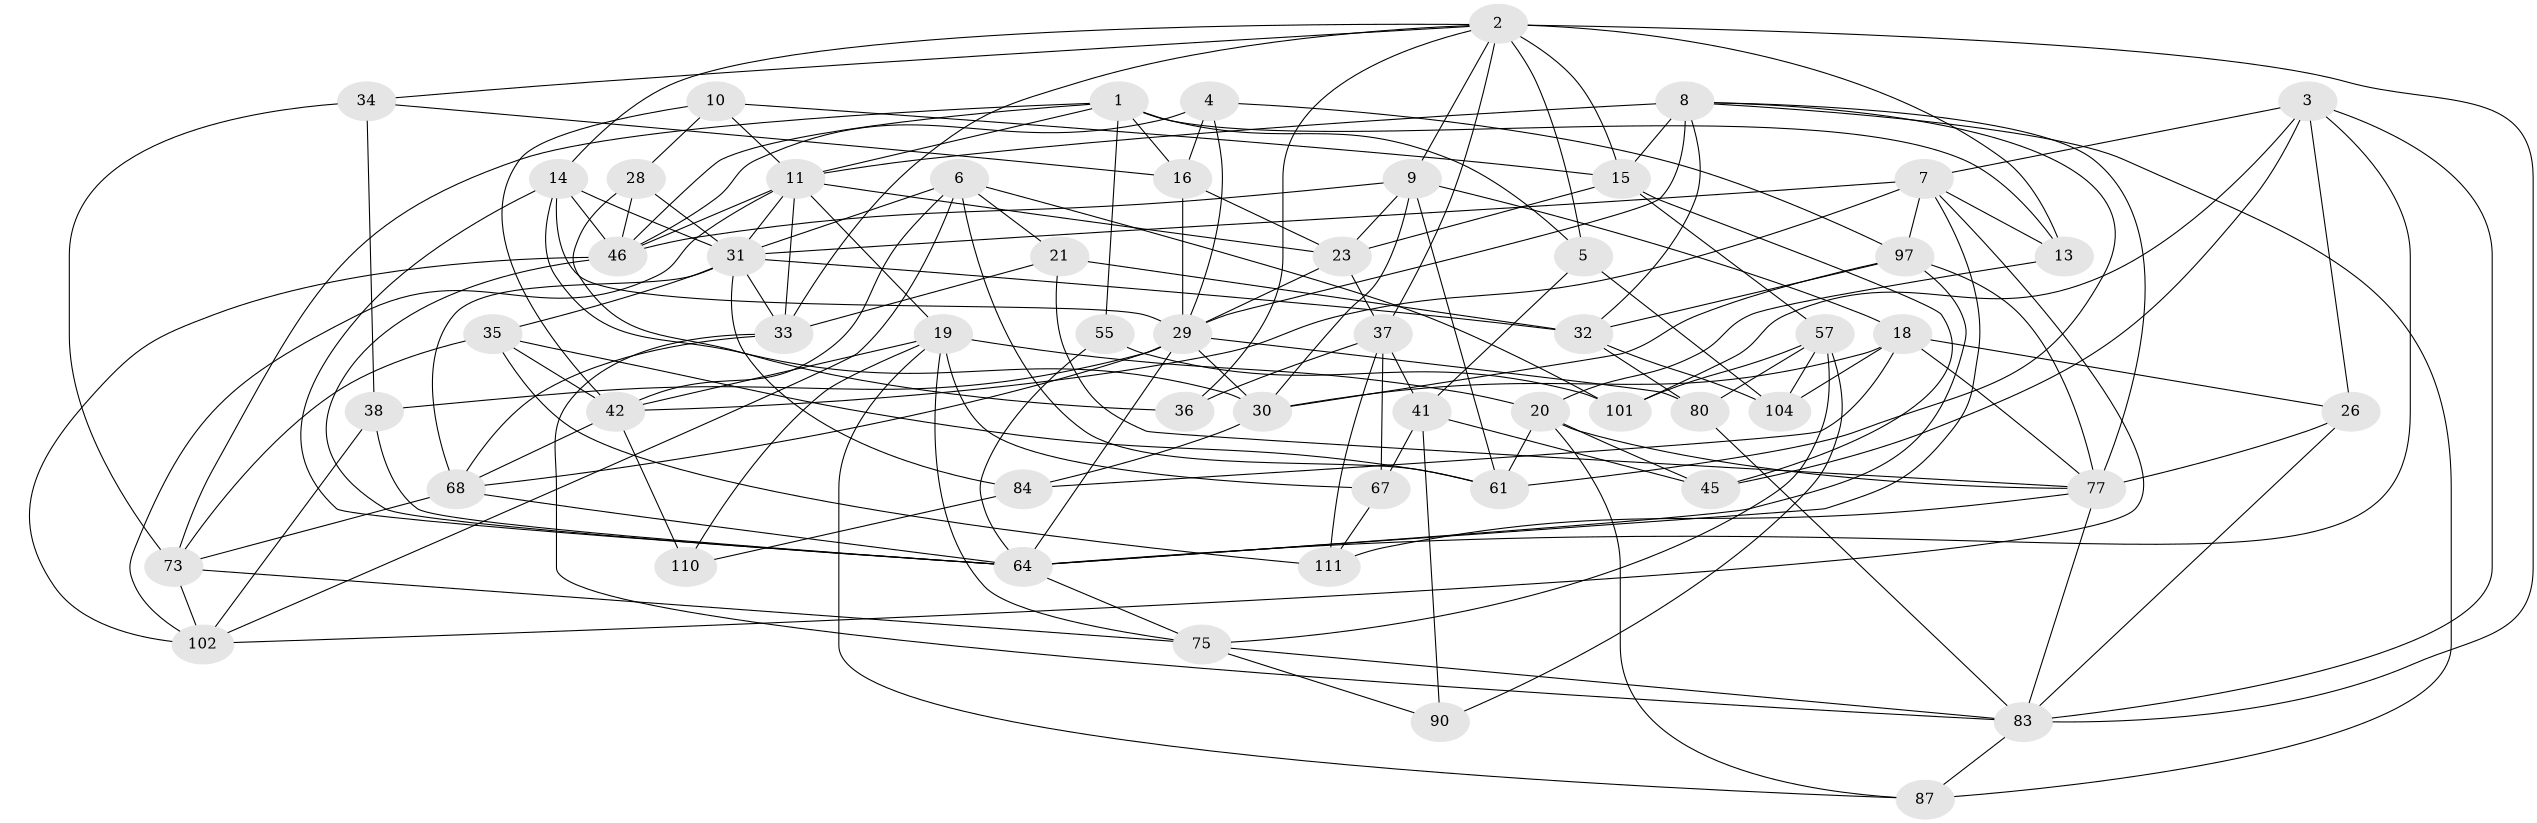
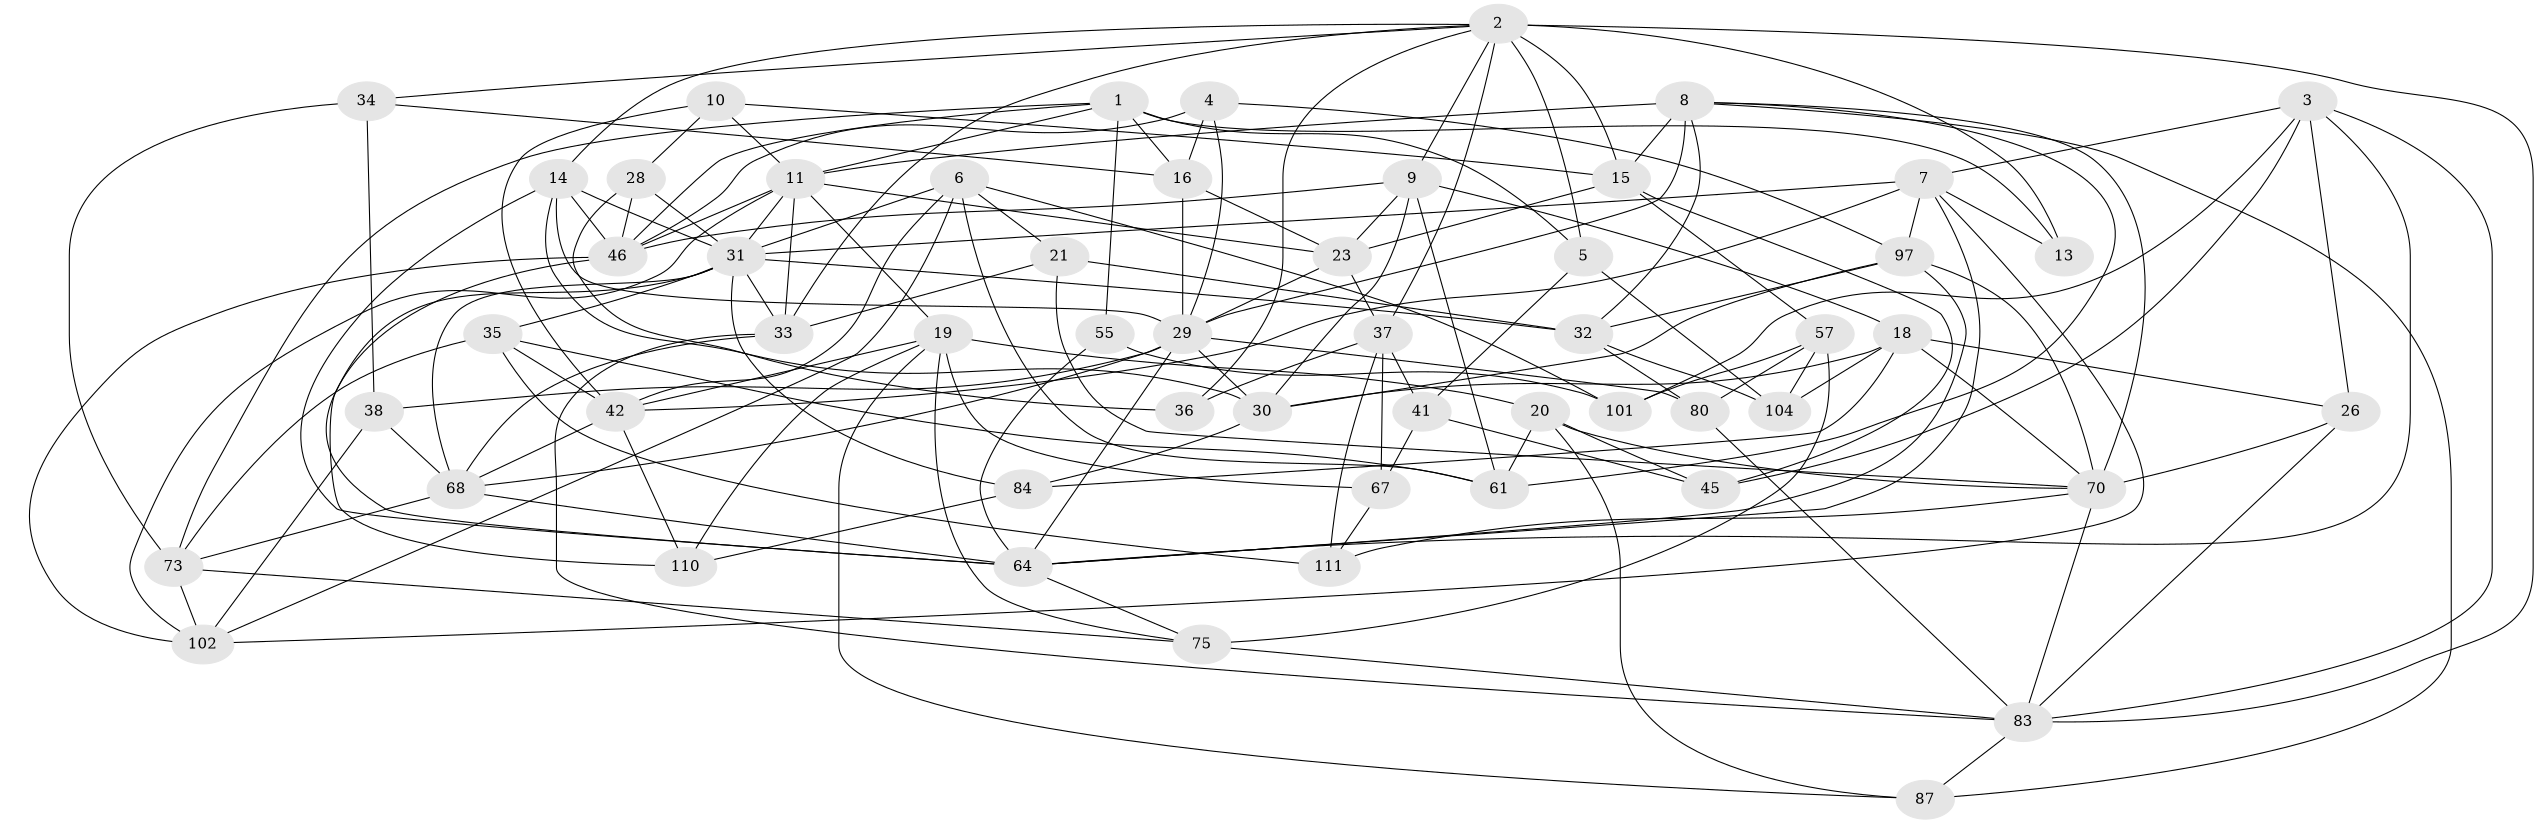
  graph {
    node [color=gray90 style=filled]
    1 [super="+17"]
    5
    11 [super="+12+68"]
    13
    16
    46 [super="+113+86"]
    55
    73 [super="+92"]
    41 [super="+99"]
    104
    33 [super="+95"]
    31 [super="+96+72+49+48"]
    102 [super="+107"]
    23 [super="+66"]
    19 [super="+112+51"]
    20 [super="+82"]
    29 [super="+44"]
    64 [super="+78+77"]
    101
    75 [super="+85"]
    2 [super="+103+57"]
    9 [super="+53"]
    14 [super="+52"]
    15 [super="+94"]
    34
    36
    37 [super="+43"]
    83 [super="+97+93"]
    61 [super="+105"]
    18 [super="+40"]
    30 [super="+60"]
    45
    n33 [label=57 super="+100"]
    n34 [label=68 super="+108"]
    38
    67
    111
    87
    3 [super="+39"]
    7 [super="+24+76"]
    26
    n42 [label=97 super="+109"]
    42 [super="+71+63"]
-   70 [super="+88" label=77]
+   70 [super="+88"]
    4
    32 [super="+115"]
    80
-   90
    6 [super="+59"]
    21
    84
    110
    35 [super="+69"]
    8 [super="+25"]
    10
    28
    1 -- 5
    1 -- 11
    1 -- 13
    1 -- 16
    1 -- 46
    1 -- 55
    1 -- 73
    5 -- 41
    5 -- 104
    11 -- 46
    11 -- 33
    11 -- 31
    11 -- 102
    11 -- 23
    11 -- 19
-   13 -- 20
    16 -- 23
    16 -- 29
    46 -- 102
    46 -- 64
    55 -- 64
    55 -- 101
    73 -- 102
    73 -- 75
    41 -- 45
    41 -- 67
-   41 -- 90 [weight=2]
    33 -- 83
    33 -- n34
    31 -- 33
    31 -- n34
    31 -- 32
    31 -- 84
+   31 -- 110
    31 -- 35
    23 -- 29
    23 -- 37
    19 -- 20
    19 -- 75
    19 -- 67
    19 -- 87
    19 -- 42 [weight=2]
    19 -- 110
    20 -- 61
    20 -- 45
    20 -- 87
    20 -- 70
    29 -- 64
    29 -- 30
    29 -- n34
    29 -- 38
    29 -- 80
    64 -- 75
    75 -- 83
-   75 -- 90
    2 -- 5
    2 -- 13
    2 -- 33
    2 -- 9
    2 -- 14
    2 -- 15
    2 -- 34
    2 -- 36 [weight=2]
    2 -- 37 [weight=2]
    2 -- 83
    9 -- 46
    9 -- 23
    9 -- 61
    9 -- 18
    9 -- 30
    14 -- 46
    14 -- 31
    14 -- 29 [weight=2]
    14 -- 64
    14 -- 30
    15 -- 23
    15 -- 45
    15 -- n33
    34 -- 16
    34 -- 73
    34 -- 38
    37 -- 41
    37 -- 36
    37 -- 67
    37 -- 111
    83 -- 87
    18 -- 104
    18 -- 30
    18 -- 26
    18 -- 70
    18 -- 84
    30 -- 84
    n33 -- 104
    n33 -- 101
    n33 -- 75
    n33 -- 80
-   n33 -- 90
    n34 -- 73
    n34 -- 64
    38 -- 102
-   38 -- 64
+   38 -- n34
    67 -- 111
    3 -- 64
    3 -- 101
    3 -- 83
    3 -- 45
    3 -- 7
    3 -- 26
    7 -- 13
    7 -- 31 [weight=2]
    7 -- 102
    7 -- 64
    7 -- n42
    7 -- 42
    26 -- 83
    26 -- 70
    n42 -- 64
    n42 -- 30
    n42 -- 70
    n42 -- 32
    42 -- n34
    42 -- 110
    70 -- 83
    70 -- 111
    4 -- 16
    4 -- 46
    4 -- 29
    4 -- n42
    32 -- 104
    32 -- 80
    80 -- 83
    6 -- 31
    6 -- 102
    6 -- 101
    6 -- 61
    6 -- 42
    6 -- 21
    21 -- 33
    21 -- 70
    21 -- 32
    84 -- 110
    35 -- 73
    35 -- 61 [weight=2]
    35 -- 111
    35 -- 42
    8 -- 11
    8 -- 29 [weight=2]
    8 -- 15
    8 -- 61
    8 -- 87
    8 -- 70
    8 -- 32
    10 -- 11
    10 -- 15
    10 -- 42
    10 -- 28
    28 -- 46
    28 -- 31
    28 -- 36
  }
